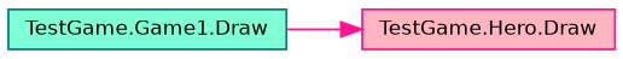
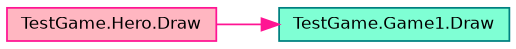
  digraph {
    rankdir=RL
    node [fontname=Helvetica fontsize=10 shape=record style=filled]
    n1 [color=deeppink fillcolor=lightpink fontcolor=black height=0.2 label="TestGame.Hero.Draw" width=0.4]
    n2 [color=teal fillcolor=aquamarine height=0.2 label="TestGame.Game1.Draw" width=0.4]
-   n1 -> n2 [color=deeppink dir=back fontname=Helvetica fontsize=10 labelfontname=Helvetica labelfontsize=10 style=solid]
+   n2 -> n1 [color=deeppink dir=back fontname=Helvetica fontsize=10 labelfontname=Helvetica labelfontsize=10 style=solid]
  }
